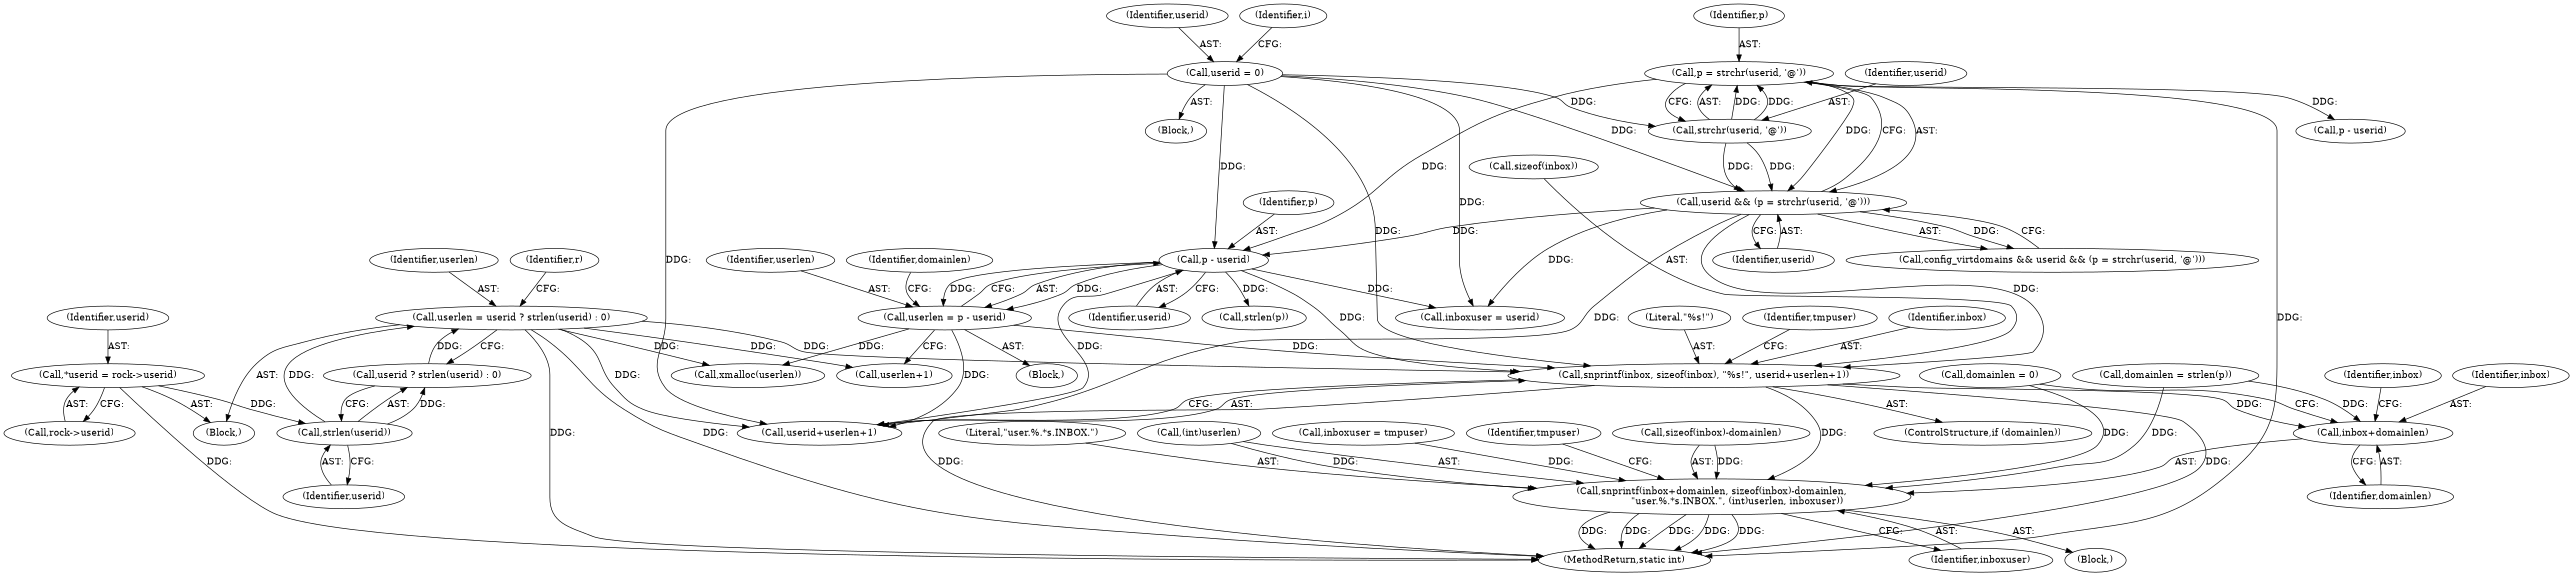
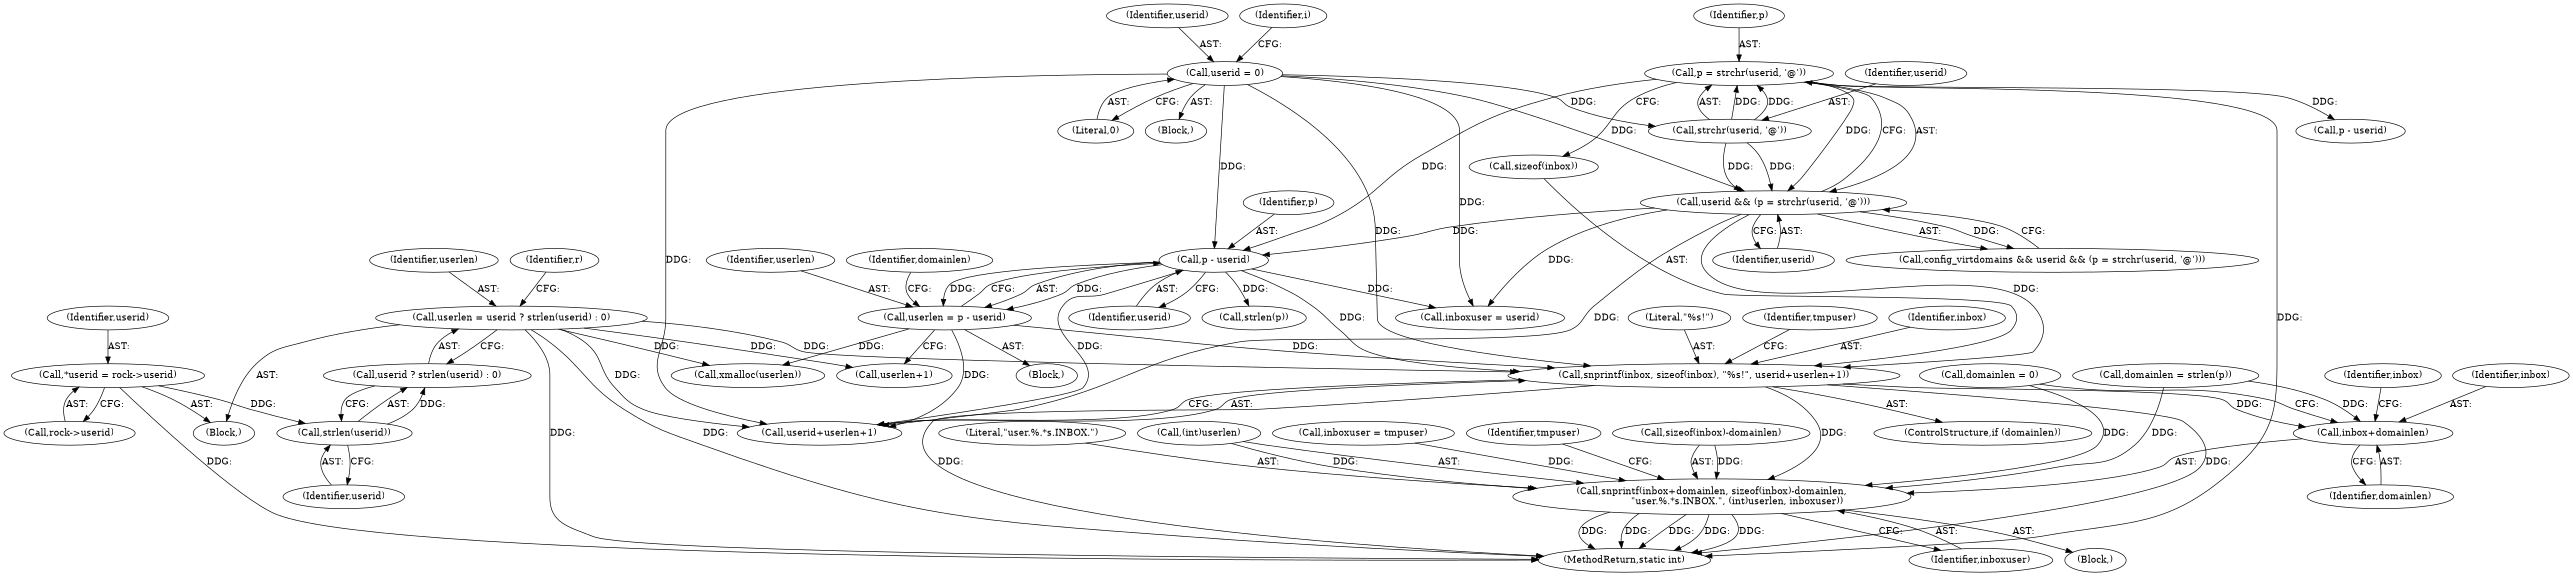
  digraph {
    n1 [label="(Call,snprintf(inbox, sizeof(inbox), \"%s!\", userid+userlen+1))"]
    n2 [label="(Call,snprintf(inbox+domainlen, sizeof(inbox)-domainlen,\n                 \"user.%.*s.INBOX.\", (int)userlen, inboxuser))"]
    n3 [label="(Call,inbox+domainlen)"]
    n4 [label="(Call,userid+userlen+1)"]
    n5 [label="(MethodReturn,static int)"]
    n6 [label="(ControlStructure,if (domainlen))"]
    n7 [label="(Block,)"]
    n8 [label="(Identifier,inboxuser)"]
    n9 [label="(Identifier,domainlen)"]
    n10 [label="(Call,userid = 0)"]
    n11 [label="(Call,p - userid)"]
    n12 [label="(Call,strchr(userid, '@'))"]
    n13 [label="(Call,userid && (p = strchr(userid, '@')))"]
    n14 [label="(Call,inboxuser = userid)"]
+   n15 [label="(Literal,0)"]
    n16 [label="(Block,)"]
    n17 [label="(Call,userlen = p - userid)"]
    n18 [label="(Identifier,userid)"]
    n19 [label="(Call,strlen(p))"]
    n20 [label="(Call,p = strchr(userid, '@'))"]
    n21 [label="(Identifier,userid)"]
    n22 [label="(Call,config_virtdomains && userid && (p = strchr(userid, '@')))"]
    n23 [label="(Call,userlen+1)"]
    n24 [label="(Call,xmalloc(userlen))"]
    n25 [label="(Block,)"]
    n26 [label="(Call,p - userid)"]
    n27 [label="(Call,userlen = userid ? strlen(userid) : 0)"]
    n28 [label="(Call,userid ? strlen(userid) : 0)"]
    n29 [label="(Block,)"]
    n30 [label="(Call,strlen(userid))"]
    n31 [label="(Identifier,userid)"]
    n32 [label="(Call,*userid = rock->userid)"]
    n33 [label="(Call,rock->userid)"]
    n34 [label="(Call,sizeof(inbox))"]
    n35 [label="(Call,sizeof(inbox)-domainlen)"]
    n36 [label="(Identifier,inbox)"]
    n37 [label="(Identifier,userlen)"]
    n38 [label="(Identifier,inbox)"]
    n39 [label="(Identifier,userlen)"]
    n40 [label="(Identifier,p)"]
    n41 [label="(Identifier,domainlen)"]
    n42 [label="(Literal,\"user.%.*s.INBOX.\")"]
    n43 [label="(Literal,\"%s!\")"]
    n44 [label="(Call,domainlen = 0)"]
    n45 [label="(Call,domainlen = strlen(p))"]
    n46 [label="(Identifier,tmpuser)"]
    n47 [label="(Call,(int)userlen)"]
    n48 [label="(Identifier,i)"]
    n49 [label="(Identifier,p)"]
    n50 [label="(Identifier,userid)"]
    n51 [label="(Call,inboxuser = tmpuser)"]
    n52 [label="(Identifier,userid)"]
    n53 [label="(Identifier,tmpuser)"]
    n54 [label="(Identifier,r)"]
    n55 [label="(Identifier,userid)"]
    n56 [label="(Identifier,inbox)"]
    n1 -> n2 [label="DDG: "]
    n1 -> n3 [label="DDG: "]
    n1 -> n4 [label="CFG: "]
    n1 -> n5 [label="DDG: "]
    n1 -> n5 [label="DDG: "]
    n1 -> n6 [label="AST: "]
    n2 -> n5 [label="DDG: "]
    n2 -> n5 [label="DDG: "]
    n2 -> n5 [label="DDG: "]
    n2 -> n5 [label="DDG: "]
    n2 -> n5 [label="DDG: "]
    n2 -> n7 [label="AST: "]
    n2 -> n8 [label="CFG: "]
    n3 -> n2 [label="AST: "]
    n3 -> n9 [label="CFG: "]
    n4 -> n1 [label="AST: "]
    n8 -> n2 [label="AST: "]
    n9 -> n3 [label="AST: "]
    n10 -> n1 [label="DDG: "]
    n10 -> n4 [label="DDG: "]
    n10 -> n11 [label="DDG: "]
    n10 -> n12 [label="DDG: "]
    n10 -> n13 [label="DDG: "]
    n10 -> n14 [label="DDG: "]
+   n10 -> n15 [label="CFG: "]
    n10 -> n16 [label="AST: "]
    n11 -> n1 [label="DDG: "]
    n11 -> n4 [label="DDG: "]
    n11 -> n14 [label="DDG: "]
    n11 -> n17 [label="AST: "]
    n11 -> n17 [label="DDG: "]
    n11 -> n17 [label="DDG: "]
    n11 -> n18 [label="CFG: "]
    n11 -> n19 [label="DDG: "]
    n12 -> n13 [label="DDG: "]
    n12 -> n13 [label="DDG: "]
    n12 -> n20 [label="AST: "]
    n12 -> n20 [label="DDG: "]
    n12 -> n20 [label="DDG: "]
    n13 -> n1 [label="DDG: "]
    n13 -> n4 [label="DDG: "]
    n13 -> n11 [label="DDG: "]
    n13 -> n14 [label="DDG: "]
    n13 -> n20 [label="CFG: "]
    n13 -> n21 [label="CFG: "]
    n13 -> n22 [label="AST: "]
    n13 -> n22 [label="DDG: "]
+   n15 -> n10 [label="AST: "]
    n17 -> n1 [label="DDG: "]
    n17 -> n4 [label="DDG: "]
    n17 -> n11 [label="CFG: "]
    n17 -> n23 [label="CFG: "]
    n17 -> n24 [label="DDG: "]
    n17 -> n25 [label="AST: "]
    n18 -> n11 [label="AST: "]
    n20 -> n5 [label="DDG: "]
    n20 -> n11 [label="DDG: "]
-   n20 -> n12 [label="CFG: "]
+   n20 -> n34 [label="CFG: "]
    n20 -> n13 [label="AST: "]
    n20 -> n13 [label="DDG: "]
    n20 -> n26 [label="DDG: "]
    n21 -> n13 [label="AST: "]
    n22 -> n13 [label="CFG: "]
    n27 -> n1 [label="DDG: "]
    n27 -> n4 [label="DDG: "]
    n27 -> n5 [label="DDG: "]
    n27 -> n5 [label="DDG: "]
    n27 -> n23 [label="DDG: "]
    n27 -> n24 [label="DDG: "]
    n27 -> n28 [label="CFG: "]
    n27 -> n29 [label="AST: "]
-   n28 -> n27 [label="DDG: "]
+   n28 -> n27 [label="AST: "]
    n28 -> n30 [label="CFG: "]
-   n30 -> n27 [label="DDG: "]
    n30 -> n28 [label="AST: "]
    n30 -> n28 [label="DDG: "]
    n30 -> n31 [label="CFG: "]
    n31 -> n30 [label="AST: "]
    n32 -> n5 [label="DDG: "]
    n32 -> n29 [label="AST: "]
    n32 -> n30 [label="DDG: "]
    n32 -> n33 [label="CFG: "]
    n33 -> n32 [label="AST: "]
    n34 -> n1 [label="AST: "]
    n35 -> n2 [label="AST: "]
    n35 -> n2 [label="DDG: "]
    n36 -> n3 [label="CFG: "]
    n37 -> n27 [label="AST: "]
    n38 -> n3 [label="AST: "]
    n39 -> n17 [label="AST: "]
    n40 -> n20 [label="AST: "]
    n41 -> n17 [label="CFG: "]
    n42 -> n2 [label="AST: "]
    n43 -> n1 [label="AST: "]
    n44 -> n2 [label="DDG: "]
    n44 -> n3 [label="CFG: "]
    n45 -> n2 [label="DDG: "]
    n45 -> n3 [label="DDG: "]
    n46 -> n1 [label="CFG: "]
    n47 -> n2 [label="AST: "]
    n47 -> n2 [label="DDG: "]
    n48 -> n10 [label="CFG: "]
    n49 -> n11 [label="AST: "]
    n50 -> n10 [label="AST: "]
    n51 -> n2 [label="DDG: "]
    n52 -> n32 [label="AST: "]
    n53 -> n2 [label="CFG: "]
    n54 -> n27 [label="CFG: "]
    n55 -> n12 [label="AST: "]
    n56 -> n1 [label="AST: "]
  }
